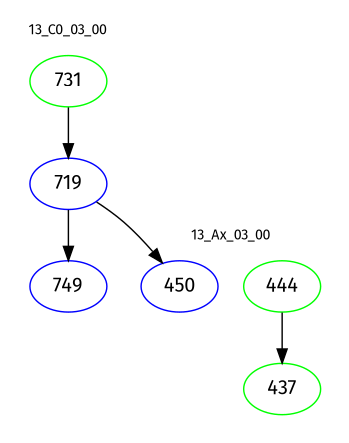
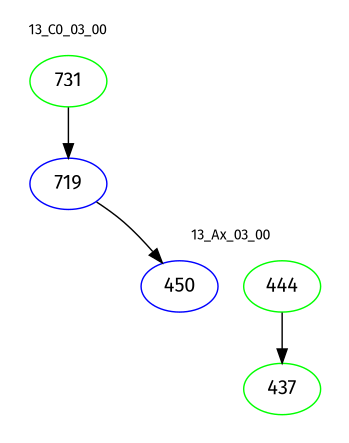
  digraph {
    fontname="Fira Sans"
    node [color=green fontname="Fira Sans"]
    edge [color=black fontname="Fira Sans"]
    n1 [label=444]
    n2 [label=437]
    n3 [color=blue label=450]
    n4 [label=731]
    n5 [color=blue label=719]
-   n6 [color=blue label=749]
    subgraph cluster_1 {
      color=white
      fontsize=10
      label="13_Ax_03_00"
      n1
      n2
      n3
    }
    subgraph cluster_2 {
      color=white
      fontsize=10
      label="13_C0_03_00"
      n4
      n5
-     n6
    }
    n1 -> n2
    n4 -> n5
    n5 -> n3
-   n5 -> n6
  }
